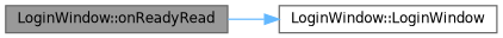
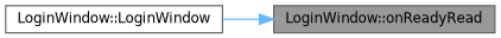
  digraph {
    rankdir=RL
    node [fontname=Helvetica fontsize=10 shape=box style=filled]
    n1 [color=gray40 fillcolor=grey60 fontcolor=black height=0.2 label="LoginWindow::onReadyRead" width=0.4]
    n2 [color=grey40 fillcolor=white height=0.2 label="LoginWindow::LoginWindow" width=0.4]
-   n2 -> n1 [color=steelblue1 dir=back fontname=Helvetica fontsize=10 labelfontname=Helvetica labelfontsize=10 style=solid]
+   n1 -> n2 [color=steelblue1 dir=back fontname=Helvetica fontsize=10 labelfontname=Helvetica labelfontsize=10 style=solid]
  }
